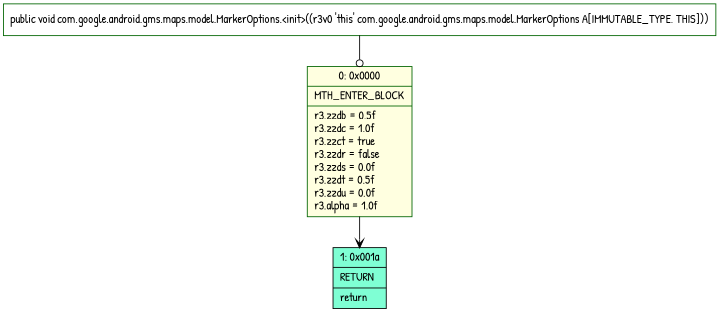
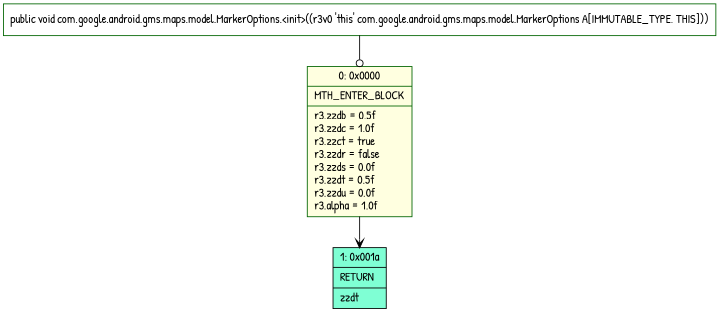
  digraph {
    fontname="Patrick Hand"
    node [shape=record style=filled color=darkgreen fontname="Patrick Hand"]
    edge [fontname="Patrick Hand"]
    n1 [label="{0\:\ 0x0000|MTH_ENTER_BLOCK\l|r3.zzdb = 0.5f\lr3.zzdc = 1.0f\lr3.zzct = true\lr3.zzdr = false\lr3.zzds = 0.0f\lr3.zzdt = 0.5f\lr3.zzdu = 0.0f\lr3.alpha = 1.0f\l}" fillcolor=lightyellow]
-   n2 [label="{1\:\ 0x001a|RETURN\l|return\l}" fillcolor=aquamarine color=black]
+   n2 [label="{1\:\ 0x001a|RETURN\l|zzdt\l}" fillcolor=aquamarine color=black]
    n3 [label="{public void com.google.android.gms.maps.model.MarkerOptions.\<init\>((r3v0 'this' com.google.android.gms.maps.model.MarkerOptions A[IMMUTABLE_TYPE, THIS])) }" fillcolor=white]
    n1 -> n2 [arrowhead=vee]
    n3 -> n1 [arrowhead=odot]
  }
